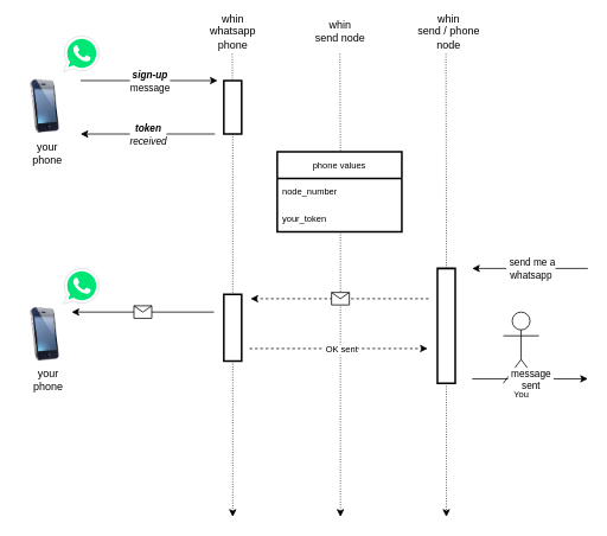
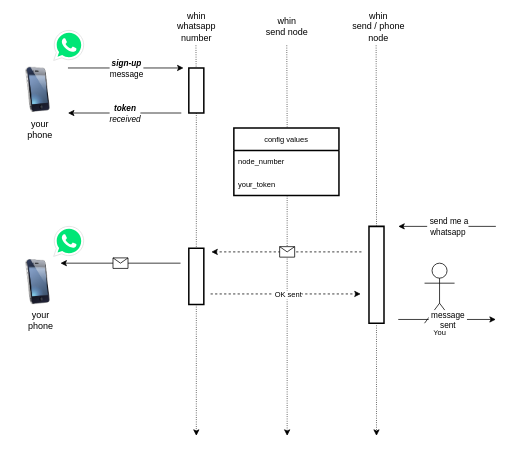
  <mxCell id="0" />
  <mxCell id="1" parent="0" />
  <mxCell id="2" value="" style="endArrow=classic;html=1;rounded=0;startArrow=none;dashed=1;dashPattern=1 2;strokeWidth=1;" parent="1" source="3" edge="1"><mxGeometry width="50" height="50" relative="1" as="geometry"><mxPoint x="260.5" y="60" as="sourcePoint" /><mxPoint x="261" y="580" as="targetPoint" /></mxGeometry></mxCell>
  <mxCell id="3" value="" style="verticalLabelPosition=bottom;verticalAlign=top;html=1;shape=mxgraph.basic.rect;fillColor2=none;strokeWidth=2;size=20;indent=5;" parent="1" vertex="1"><mxGeometry x="251" y="90" width="20" height="60" as="geometry" /></mxCell>
  <mxCell id="4" value="" style="endArrow=none;html=1;rounded=0;dashed=1;dashPattern=1 2;" parent="1" target="3" edge="1"><mxGeometry width="50" height="50" relative="1" as="geometry"><mxPoint x="260.5" y="60" as="sourcePoint" /><mxPoint x="260.5" y="660" as="targetPoint" /></mxGeometry></mxCell>
  <mxCell id="5" value="" style="endArrow=classic;html=1;rounded=0;startArrow=none;exitX=0.5;exitY=1;exitDx=0;exitDy=0;dashed=1;dashPattern=1 2;" parent="1" edge="1"><mxGeometry width="50" height="50" relative="1" as="geometry"><mxPoint x="382" y="260" as="sourcePoint" /><mxPoint x="382" y="580" as="targetPoint" /></mxGeometry></mxCell>
  <mxCell id="6" value="" style="endArrow=none;html=1;rounded=0;entryX=0.5;entryY=0;entryDx=0;entryDy=0;dashed=1;dashPattern=1 2;" parent="1" edge="1"><mxGeometry width="50" height="50" relative="1" as="geometry"><mxPoint x="381.5" y="60" as="sourcePoint" /><mxPoint x="382" y="170" as="targetPoint" /></mxGeometry></mxCell>
  <mxCell id="7" value="" style="endArrow=classic;html=1;rounded=0;startArrow=none;dashed=1;dashPattern=1 2;" parent="1" source="8" edge="1"><mxGeometry width="50" height="50" relative="1" as="geometry"><mxPoint x="500.5" y="60" as="sourcePoint" /><mxPoint x="501" y="580" as="targetPoint" /><Array as="points"><mxPoint x="501" y="510" /></Array></mxGeometry></mxCell>
  <mxCell id="8" value="" style="verticalLabelPosition=bottom;verticalAlign=top;html=1;shape=mxgraph.basic.rect;fillColor2=none;strokeWidth=2;size=20;indent=5;" parent="1" vertex="1"><mxGeometry x="491" y="301" width="20" height="129" as="geometry" /></mxCell>
  <mxCell id="9" value="" style="endArrow=none;html=1;rounded=0;dashed=1;dashPattern=1 2;" parent="1" target="8" edge="1"><mxGeometry width="50" height="50" relative="1" as="geometry"><mxPoint x="500.5" y="60" as="sourcePoint" /><mxPoint x="500.5" y="660" as="targetPoint" /><Array as="points"><mxPoint x="501" y="250" /></Array></mxGeometry></mxCell>
  <mxCell id="10" value="" style="endArrow=classic;html=1;rounded=0;" parent="1" edge="1"><mxGeometry relative="1" as="geometry"><mxPoint x="90" y="90" as="sourcePoint" /><mxPoint x="244" y="90" as="targetPoint" /></mxGeometry></mxCell>
  <mxCell id="11" value="&lt;div&gt;&lt;i&gt;&lt;b&gt;sign-up&lt;/b&gt;&lt;/i&gt;&lt;/div&gt;&lt;div&gt;message&lt;/div&gt;" style="edgeLabel;resizable=0;html=1;align=center;verticalAlign=middle;" parent="10" connectable="0" vertex="1"><mxGeometry relative="1" as="geometry" /></mxCell>
  <mxCell id="12" value="" style="endArrow=classic;html=1;rounded=0;" parent="1" edge="1"><mxGeometry relative="1" as="geometry"><mxPoint x="241" y="150" as="sourcePoint" /><mxPoint x="90" y="150" as="targetPoint" /></mxGeometry></mxCell>
  <mxCell id="13" value="&lt;div&gt;&lt;i&gt;&lt;b&gt;token&lt;/b&gt;&lt;/i&gt;&lt;/div&gt;&lt;div&gt;&lt;i&gt;received&lt;br&gt;&lt;b&gt;&lt;/b&gt;&lt;/i&gt;&lt;/div&gt;" style="edgeLabel;resizable=0;html=1;align=center;verticalAlign=middle;" parent="12" connectable="0" vertex="1"><mxGeometry relative="1" as="geometry" /></mxCell>
  <mxCell id="14" value="" style="dashed=0;outlineConnect=0;html=1;align=center;labelPosition=center;verticalLabelPosition=bottom;verticalAlign=top;shape=mxgraph.weblogos.whatsapp;fillColor=#00E676;strokeColor=#dddddd" parent="1" vertex="1"><mxGeometry x="71" y="40" width="40" height="40" as="geometry" /></mxCell>
  <mxCell id="15" value="" style="image;html=1;image=img/lib/clip_art/telecommunication/iPhone_128x128.png;aspect=fixed;" parent="1" vertex="1"><mxGeometry x="20" y="89" width="60" height="60" as="geometry" /></mxCell>
  <mxCell id="16" value="&lt;div style=&quot;font-size: 12px;&quot;&gt;whin &lt;br style=&quot;font-size: 12px;&quot;&gt;&lt;/div&gt;&lt;div style=&quot;font-size: 12px;&quot;&gt;send node&lt;/div&gt;" style="text;html=1;strokeColor=none;fillColor=none;align=center;verticalAlign=middle;whiteSpace=wrap;rounded=0;fontSize=12;" parent="1" vertex="1"><mxGeometry x="352" y="20" width="60" height="30" as="geometry" /></mxCell>
- <mxCell id="17" value="&lt;div style=&quot;font-size: 12px;&quot;&gt;whin &lt;br style=&quot;font-size: 12px;&quot;&gt;&lt;/div&gt;&lt;div style=&quot;font-size: 12px;&quot;&gt;whatsapp&lt;/div&gt;&lt;div style=&quot;font-size: 12px;&quot;&gt;phone&lt;br style=&quot;font-size: 12px;&quot;&gt;&lt;/div&gt;" style="text;html=1;strokeColor=none;fillColor=none;align=center;verticalAlign=middle;whiteSpace=wrap;rounded=0;fontSize=12;" parent="1" vertex="1"><mxGeometry x="230.5" y="20" width="61" height="30" as="geometry" /></mxCell>
+ <mxCell id="17" value="&lt;div style=&quot;font-size: 12px;&quot;&gt;whin &lt;br style=&quot;font-size: 12px;&quot;&gt;&lt;/div&gt;&lt;div style=&quot;font-size: 12px;&quot;&gt;whatsapp&lt;/div&gt;&lt;div style=&quot;font-size: 12px;&quot;&gt;number&lt;br style=&quot;font-size: 12px;&quot;&gt;&lt;/div&gt;" style="text;html=1;strokeColor=none;fillColor=none;align=center;verticalAlign=middle;whiteSpace=wrap;rounded=0;fontSize=12;" parent="1" vertex="1"><mxGeometry x="230.5" y="20" width="61" height="30" as="geometry" /></mxCell>
  <mxCell id="18" value="&lt;div style=&quot;font-size: 12px;&quot;&gt;whin &lt;br style=&quot;font-size: 12px;&quot;&gt;&lt;/div&gt;&lt;div style=&quot;font-size: 12px;&quot;&gt;send / phone node&lt;/div&gt;" style="text;html=1;strokeColor=none;fillColor=none;align=center;verticalAlign=middle;whiteSpace=wrap;rounded=0;fontSize=12;" parent="1" vertex="1"><mxGeometry x="465" y="20" width="78" height="30" as="geometry" /></mxCell>
  <mxCell id="19" value="" style="image;html=1;image=img/lib/clip_art/telecommunication/iPhone_128x128.png;aspect=fixed;" parent="1" vertex="1"><mxGeometry x="20" y="345" width="60" height="60" as="geometry" /></mxCell>
  <mxCell id="20" value="" style="verticalLabelPosition=bottom;verticalAlign=top;html=1;shape=mxgraph.basic.rect;fillColor2=none;strokeWidth=2;size=20;indent=5;" parent="1" vertex="1"><mxGeometry x="251" y="330" width="20" height="75" as="geometry" /></mxCell>
  <mxCell id="21" value="You" style="shape=umlActor;verticalLabelPosition=bottom;verticalAlign=top;html=1;outlineConnect=0;fontSize=10;" parent="1" vertex="1"><mxGeometry x="565" y="350" width="40" height="80" as="geometry" /></mxCell>
  <mxCell id="22" value="" style="endArrow=classic;html=1;rounded=0;" parent="1" edge="1"><mxGeometry relative="1" as="geometry"><mxPoint x="660" y="301" as="sourcePoint" /><mxPoint x="530" y="301" as="targetPoint" /></mxGeometry></mxCell>
  <mxCell id="23" value="&lt;div&gt;&amp;nbsp;send me a &lt;br&gt;&lt;/div&gt;&lt;div&gt;whatsapp&lt;br&gt;&lt;/div&gt;" style="edgeLabel;resizable=0;html=1;align=center;verticalAlign=middle;" parent="22" connectable="0" vertex="1"><mxGeometry relative="1" as="geometry" /></mxCell>
  <mxCell id="24" value="" style="endArrow=classic;html=1;rounded=0;" parent="1" edge="1"><mxGeometry relative="1" as="geometry"><mxPoint x="530" y="425" as="sourcePoint" /><mxPoint x="660" y="425" as="targetPoint" /></mxGeometry></mxCell>
  <mxCell id="25" value="&amp;nbsp;message&amp;nbsp; &lt;br&gt;&lt;div&gt;sent&lt;/div&gt;" style="edgeLabel;resizable=0;html=1;align=center;verticalAlign=middle;" parent="24" connectable="0" vertex="1"><mxGeometry relative="1" as="geometry" /></mxCell>
- <mxCell id="26" value="phone values" style="swimlane;fontStyle=0;childLayout=stackLayout;horizontal=1;startSize=30;horizontalStack=0;resizeParent=1;resizeParentMax=0;resizeLast=0;collapsible=1;marginBottom=0;fontSize=10;strokeWidth=2;" parent="1" vertex="1"><mxGeometry x="311" y="170" width="140" height="90" as="geometry" /></mxCell>
+ <mxCell id="26" value="config values" style="swimlane;fontStyle=0;childLayout=stackLayout;horizontal=1;startSize=30;horizontalStack=0;resizeParent=1;resizeParentMax=0;resizeLast=0;collapsible=1;marginBottom=0;fontSize=10;strokeWidth=2;" parent="1" vertex="1"><mxGeometry x="311" y="170" width="140" height="90" as="geometry" /></mxCell>
  <mxCell id="27" value="node_number" style="text;strokeColor=none;fillColor=none;align=left;verticalAlign=middle;spacingLeft=4;spacingRight=4;overflow=hidden;points=[[0,0.5],[1,0.5]];portConstraint=eastwest;rotatable=0;fontSize=10;" parent="26" vertex="1"><mxGeometry y="30" width="140" height="30" as="geometry" /></mxCell>
  <mxCell id="28" value="your_token" style="text;strokeColor=none;fillColor=none;align=left;verticalAlign=middle;spacingLeft=4;spacingRight=4;overflow=hidden;points=[[0,0.5],[1,0.5]];portConstraint=eastwest;rotatable=0;fontSize=10;" parent="26" vertex="1"><mxGeometry y="60" width="140" height="30" as="geometry" /></mxCell>
  <mxCell id="29" value="" style="endArrow=classic;html=1;rounded=0;fontSize=10;dashed=1;spacingTop=0;spacingLeft=0;" parent="1" edge="1"><mxGeometry relative="1" as="geometry"><mxPoint x="481" y="335" as="sourcePoint" /><mxPoint x="281" y="335" as="targetPoint" /></mxGeometry></mxCell>
  <mxCell id="30" value="" style="shape=message;html=1;outlineConnect=0;fontSize=10;" parent="29" vertex="1"><mxGeometry width="20" height="14" relative="1" as="geometry"><mxPoint x="-9" y="-7" as="offset" /></mxGeometry></mxCell>
  <mxCell id="31" value="" style="endArrow=classic;html=1;rounded=0;fontSize=10;entryX=1;entryY=0.25;entryDx=0;entryDy=0;" parent="1" edge="1"><mxGeometry relative="1" as="geometry"><mxPoint x="240" y="350" as="sourcePoint" /><mxPoint x="80" y="350" as="targetPoint" /><Array as="points"><mxPoint x="170" y="350" /></Array></mxGeometry></mxCell>
  <mxCell id="32" value="" style="shape=message;html=1;outlineConnect=0;fontSize=10;" parent="31" vertex="1"><mxGeometry width="20" height="14" relative="1" as="geometry"><mxPoint x="-10" y="-7" as="offset" /></mxGeometry></mxCell>
  <mxCell id="33" value="" style="endArrow=classic;html=1;rounded=0;fontSize=10;dashed=1;" parent="1" edge="1"><mxGeometry relative="1" as="geometry"><mxPoint x="280" y="391" as="sourcePoint" /><mxPoint x="480" y="391" as="targetPoint" /><Array as="points"><mxPoint x="370" y="391" /></Array></mxGeometry></mxCell>
  <mxCell id="34" value="&amp;nbsp;OK sent " style="edgeLabel;resizable=0;html=1;align=center;verticalAlign=middle;fontSize=10;" parent="33" connectable="0" vertex="1"><mxGeometry relative="1" as="geometry"><mxPoint x="1" as="offset" /></mxGeometry></mxCell>
  <mxCell id="35" value="" style="dashed=0;outlineConnect=0;html=1;align=center;labelPosition=center;verticalLabelPosition=bottom;verticalAlign=top;shape=mxgraph.weblogos.whatsapp;fillColor=#00E676;strokeColor=#dddddd" parent="1" vertex="1"><mxGeometry x="71" y="301" width="40" height="40" as="geometry" /></mxCell>
  <mxCell id="36" value="your phone" style="text;html=1;strokeColor=none;fillColor=none;align=center;verticalAlign=middle;whiteSpace=wrap;rounded=0;fontSize=12;" parent="1" vertex="1"><mxGeometry x="23" y="157" width="60" height="30" as="geometry" /></mxCell>
  <mxCell id="37" value="your phone" style="text;html=1;strokeColor=none;fillColor=none;align=center;verticalAlign=middle;whiteSpace=wrap;rounded=0;fontSize=12;" parent="1" vertex="1"><mxGeometry x="24" y="411" width="60" height="30" as="geometry" /></mxCell>
